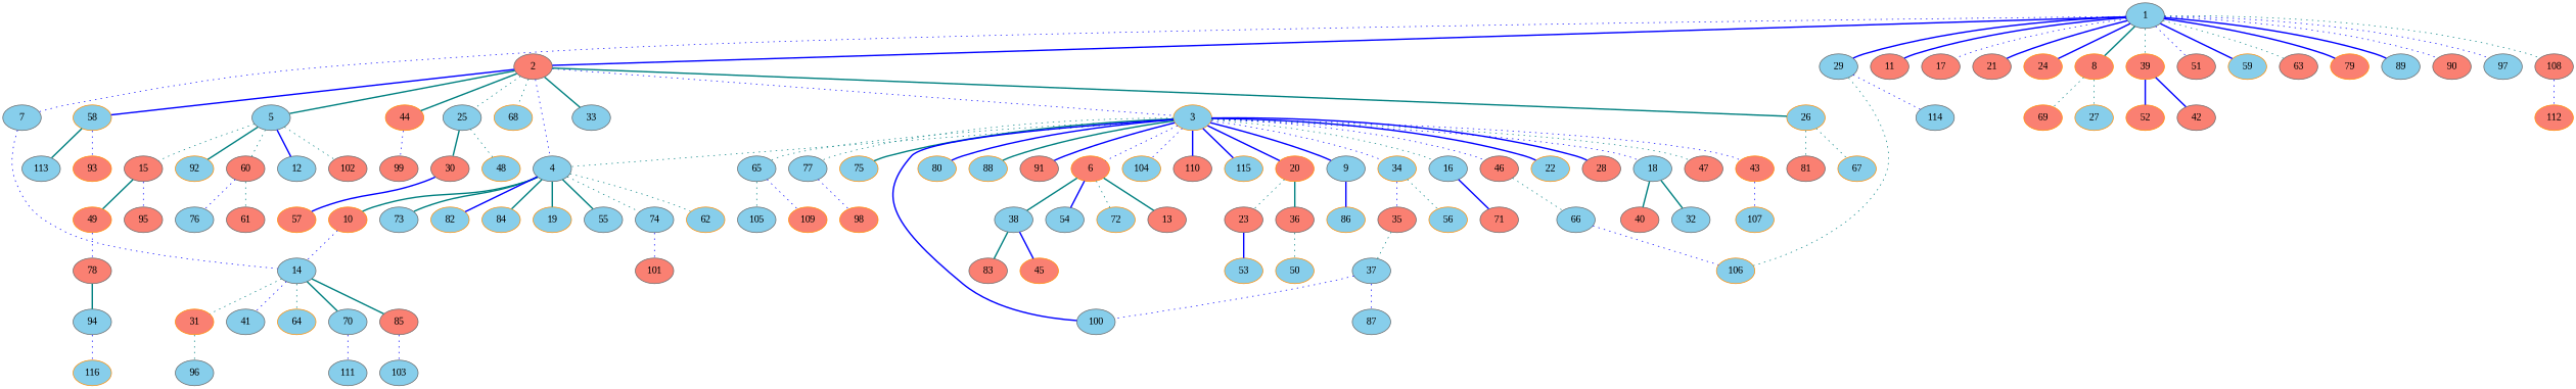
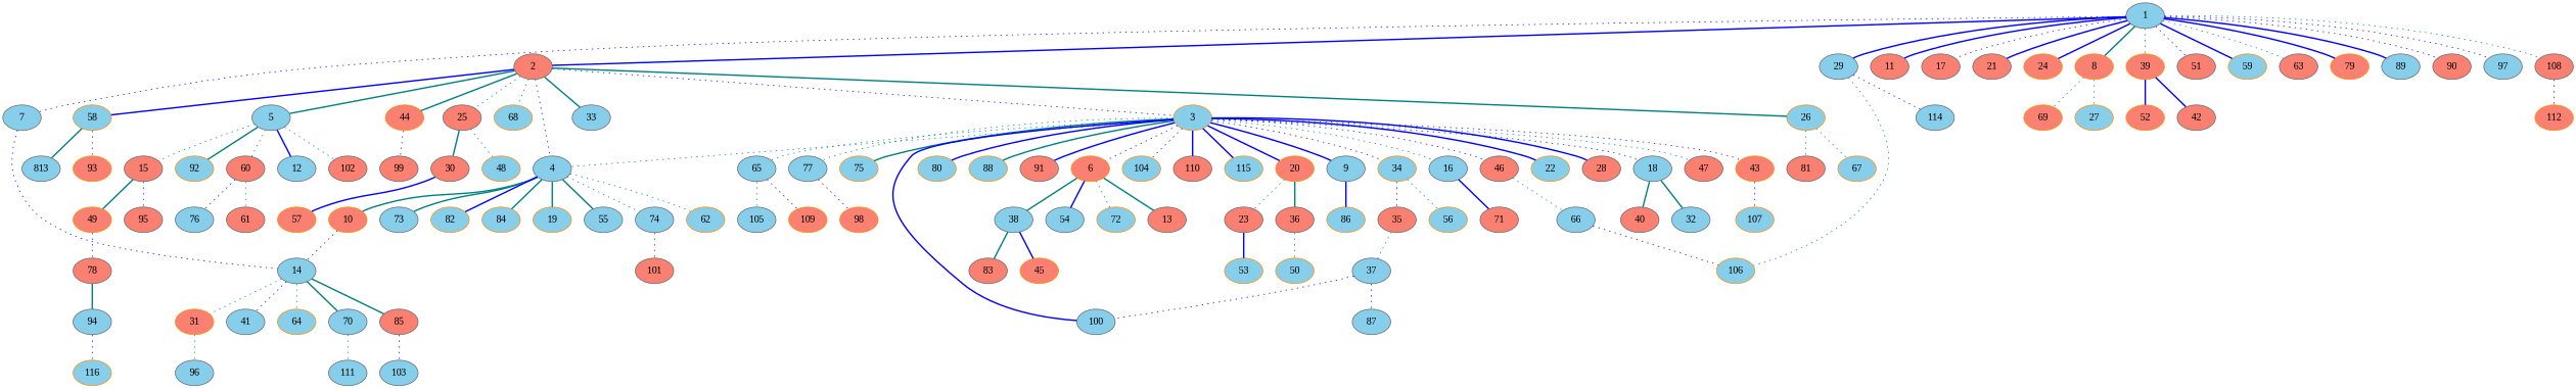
  graph {
    fontname="Liberation Serif"
    node [color=gray40 fillcolor=skyblue fontname="Liberation Serif" style=filled]
    edge [color=blue fontname="Liberation Serif" style=dotted]
    2 [fillcolor=salmon]
    1
    7
    8 [color=darkorange fillcolor=salmon]
    11 [fillcolor=salmon]
    17 [fillcolor=salmon]
    21 [fillcolor=salmon]
    24 [color=darkorange fillcolor=salmon]
    29
    39 [color=darkorange fillcolor=salmon]
    51 [fillcolor=salmon]
    59 [color=darkorange]
    63 [fillcolor=salmon]
    79 [color=darkorange fillcolor=salmon]
    89
    90 [fillcolor=salmon]
    97
    108 [fillcolor=salmon]
    3 [color=darkorange]
    4
    5
-   25
+   25 [fillcolor=salmon]
    26 [color=darkorange]
    33
    44 [color=darkorange fillcolor=salmon]
    58 [color=darkorange]
    68 [color=darkorange]
    14
    27 [color=darkorange]
    69 [color=darkorange fillcolor=salmon]
    106 [color=darkorange]
    114
    42 [fillcolor=salmon]
    52 [color=darkorange fillcolor=salmon]
    112 [color=darkorange fillcolor=salmon]
    6 [color=darkorange fillcolor=salmon]
    9
    16
    18
    20 [color=darkorange fillcolor=salmon]
    22 [color=darkorange]
    28 [fillcolor=salmon]
    34 [color=darkorange]
    43 [color=darkorange fillcolor=salmon]
    46 [fillcolor=salmon]
    47 [fillcolor=salmon]
    65
    75 [color=darkorange]
    77
    80 [color=darkorange]
    88 [color=darkorange]
    91 [fillcolor=salmon]
    100
    104 [color=darkorange]
    110 [fillcolor=salmon]
    115 [color=darkorange]
    10 [color=darkorange fillcolor=salmon]
    19 [color=darkorange]
    55
    62 [color=darkorange]
    73
    74
    82 [color=darkorange]
    84 [color=darkorange]
    12
    15 [fillcolor=salmon]
    60 [fillcolor=salmon]
    92 [color=darkorange]
    102 [fillcolor=salmon]
    30 [fillcolor=salmon]
    48 [color=darkorange]
    67 [color=darkorange]
    81 [fillcolor=salmon]
    99 [fillcolor=salmon]
    93 [color=darkorange fillcolor=salmon]
-   113
+   113 [label=813]
    13 [fillcolor=salmon]
    38
    54
    72 [color=darkorange]
    86 [color=darkorange]
    71 [fillcolor=salmon]
    32
    40 [fillcolor=salmon]
    23 [fillcolor=salmon]
    36 [fillcolor=salmon]
    35 [fillcolor=salmon]
    56 [color=darkorange]
    107 [color=darkorange]
    66
    105
    109 [color=darkorange fillcolor=salmon]
    98 [color=darkorange fillcolor=salmon]
    101 [fillcolor=salmon]
    49 [color=darkorange fillcolor=salmon]
    95 [fillcolor=salmon]
    61 [fillcolor=salmon]
    76
    45 [color=darkorange fillcolor=salmon]
    83 [fillcolor=salmon]
    31 [color=darkorange fillcolor=salmon]
    41
    64 [color=darkorange]
    70
    85 [fillcolor=salmon]
    96
    111
    103
    78 [fillcolor=salmon]
    53 [color=darkorange]
    50 [color=darkorange]
    57 [color=darkorange fillcolor=salmon]
    37
    87
    94
    116 [color=darkorange]
    2 -- 3
    2 -- 4
    2 -- 5 [color=teal style=bold]
    2 -- 25 [color=teal]
    2 -- 26 [color=teal style=bold]
    2 -- 33 [color=teal style=bold]
    2 -- 44 [color=teal style=bold]
    2 -- 58 [style=bold]
    2 -- 68 [color=teal]
    1 -- 2 [style=bold]
    1 -- 7
    1 -- 8 [color=teal style=bold]
    1 -- 11 [style=bold]
    1 -- 17
    1 -- 21 [style=bold]
    1 -- 24 [style=bold]
    1 -- 29 [style=bold]
    1 -- 39 [color=teal]
    1 -- 51
    1 -- 59 [style=bold]
    1 -- 63 [color=teal]
    1 -- 79 [style=bold]
    1 -- 89 [style=bold]
    1 -- 90
    1 -- 97
    1 -- 108 [color=teal]
    7 -- 14
    8 -- 27 [color=teal]
    8 -- 69 [color=teal]
    29 -- 106 [color=teal]
    29 -- 114
    39 -- 42 [style=bold]
    39 -- 52 [style=bold]
    108 -- 112
    3 -- 4 [color=teal]
    3 -- 6
    3 -- 9 [style=bold]
    3 -- 16 [color=teal]
    3 -- 18
    3 -- 20 [style=bold]
    3 -- 22 [style=bold]
    3 -- 28 [style=bold]
    3 -- 34
    3 -- 43
    3 -- 46
    3 -- 47 [color=teal]
    3 -- 65 [color=teal]
    3 -- 75 [color=teal style=bold]
    3 -- 77 [color=teal]
    3 -- 80 [style=bold]
    3 -- 88 [color=teal style=bold]
    3 -- 91 [style=bold]
    3 -- 100 [style=bold]
    3 -- 104
    3 -- 110 [style=bold]
    3 -- 115 [style=bold]
    4 -- 10 [color=teal style=bold]
    4 -- 19 [color=teal style=bold]
    4 -- 55 [color=teal style=bold]
    4 -- 62 [color=teal]
    4 -- 73 [color=teal style=bold]
    4 -- 74 [color=teal]
    4 -- 82 [style=bold]
    4 -- 84 [color=teal style=bold]
    5 -- 12 [style=bold]
    5 -- 15 [color=teal]
    5 -- 60 [color=teal]
    5 -- 92 [color=teal style=bold]
    5 -- 102 [color=teal]
    25 -- 30 [color=teal style=bold]
    25 -- 48 [color=teal]
    26 -- 67 [color=teal]
    26 -- 81 [color=teal]
    44 -- 99
    58 -- 93
    58 -- 113 [color=teal style=bold]
    14 -- 31 [color=teal]
    14 -- 41
    14 -- 64 [color=teal]
    14 -- 70 [color=teal style=bold]
    14 -- 85 [color=teal style=bold]
    6 -- 13 [color=teal style=bold]
    6 -- 38 [color=teal style=bold]
    6 -- 54 [style=bold]
    6 -- 72 [color=teal]
    9 -- 86 [style=bold]
    16 -- 71 [style=bold]
    18 -- 32 [color=teal style=bold]
    18 -- 40 [color=teal style=bold]
    20 -- 23 [color=teal]
    20 -- 36 [color=teal style=bold]
    34 -- 35
    34 -- 56 [color=teal]
    43 -- 107
    46 -- 66 [color=teal]
    65 -- 105 [color=teal]
    65 -- 109
    77 -- 98
    10 -- 14
    74 -- 101
    15 -- 49 [color=teal style=bold]
    15 -- 95
    60 -- 61 [color=teal]
    60 -- 76
    30 -- 57 [style=bold]
    38 -- 45 [style=bold]
    38 -- 83 [color=teal style=bold]
    23 -- 53 [style=bold]
    36 -- 50 [color=teal]
    35 -- 37 [color=teal]
    66 -- 106
    49 -- 78
    31 -- 96 [color=teal]
-   70 -- 111
+   70 -- 111 [color=teal]
    85 -- 103
    78 -- 94 [color=teal style=bold]
    37 -- 100
    37 -- 87
    94 -- 116
  }
